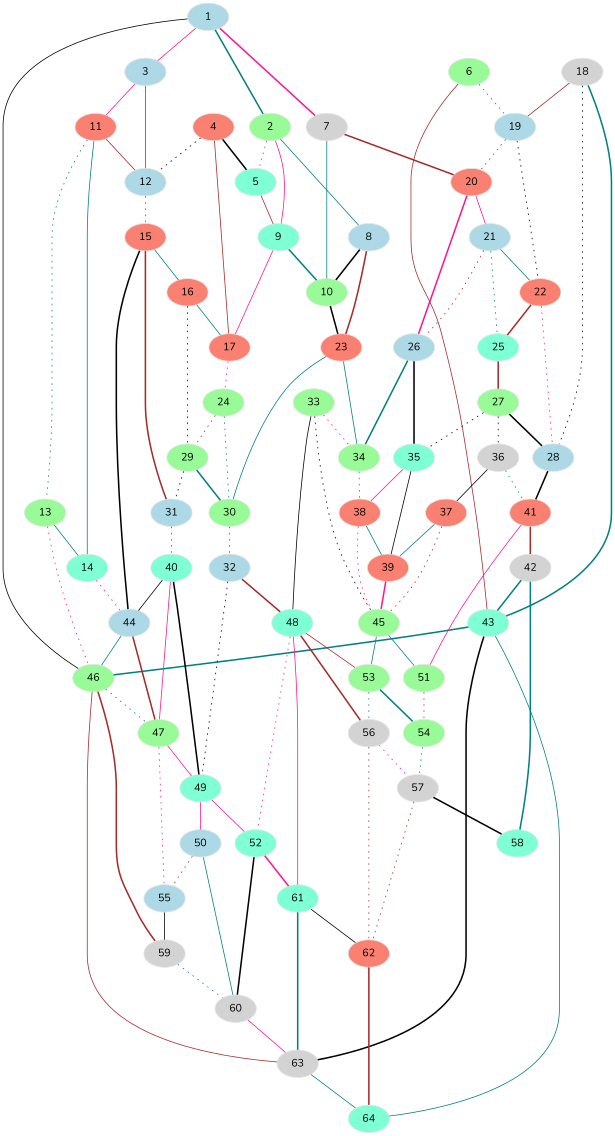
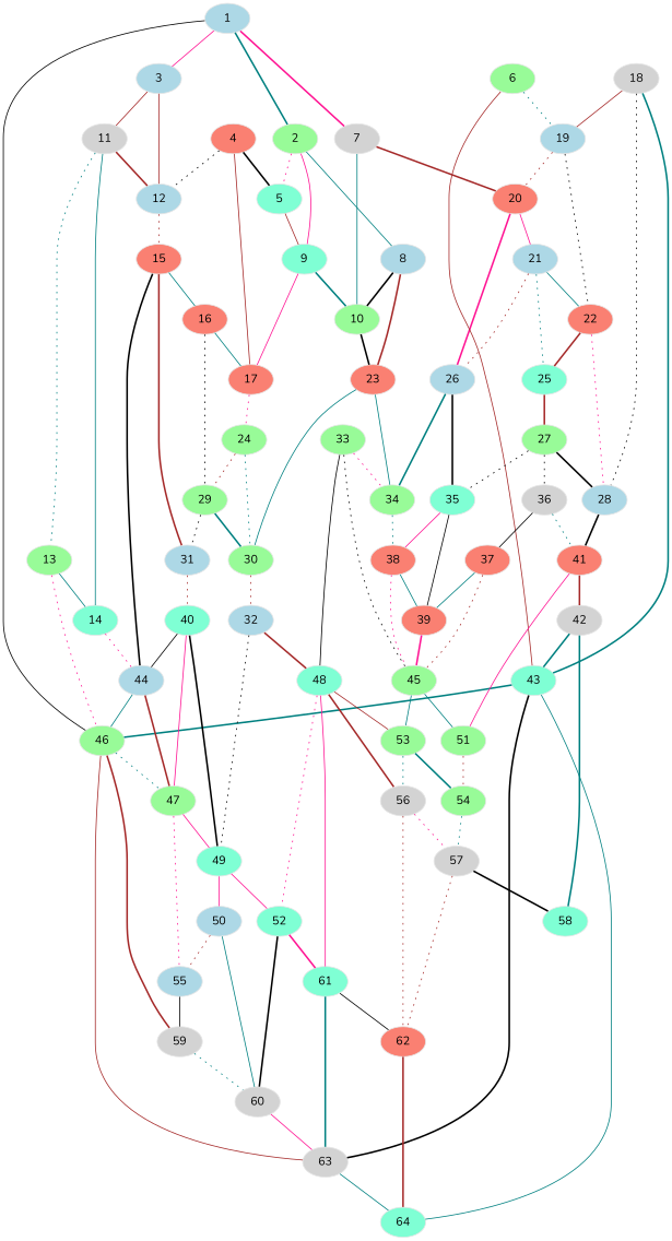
  graph {
    fontname=Nunito
    node [color=gray90 fillcolor=palegreen fontname=Nunito style=filled]
    edge [color=teal fontname=Nunito style=solid weight=1.0]
    1 [fillcolor=lightblue]
    2
    3 [fillcolor=lightblue]
    7 [fillcolor=lightgrey]
    46
    5 [fillcolor=aquamarine]
    8 [fillcolor=lightblue]
    9 [fillcolor=aquamarine]
-   11 [fillcolor=salmon]
+   11 [fillcolor=lightgrey]
    12 [fillcolor=lightblue]
    20 [fillcolor=salmon]
    10
    47
    63 [fillcolor=lightgrey]
    59 [fillcolor=lightgrey]
    23 [fillcolor=salmon]
    17 [fillcolor=salmon]
    13
    14 [fillcolor=aquamarine]
    15 [fillcolor=salmon]
    4 [fillcolor=salmon]
    24
    19 [fillcolor=lightblue]
    6
    43 [fillcolor=aquamarine]
    22 [fillcolor=salmon]
    64 [fillcolor=aquamarine]
    21 [fillcolor=lightblue]
    26 [fillcolor=lightblue]
    30
    34
    44 [fillcolor=lightblue]
    16 [fillcolor=salmon]
    31 [fillcolor=lightblue]
    29
    40 [fillcolor=aquamarine]
    18 [fillcolor=lightgrey]
    28 [fillcolor=lightblue]
    41 [fillcolor=salmon]
    25 [fillcolor=aquamarine]
    35 [fillcolor=aquamarine]
    27
    32 [fillcolor=lightblue]
    38 [fillcolor=salmon]
    36 [fillcolor=lightgrey]
    39 [fillcolor=salmon]
    37 [fillcolor=salmon]
    42 [fillcolor=lightgrey]
    51
    48 [fillcolor=aquamarine]
    49 [fillcolor=aquamarine]
    53
    52 [fillcolor=aquamarine]
    56 [fillcolor=lightgrey]
    61 [fillcolor=aquamarine]
    50 [fillcolor=lightblue]
    33
    45
    55 [fillcolor=lightblue]
    58 [fillcolor=aquamarine]
    54
    60 [fillcolor=lightgrey]
    57 [fillcolor=lightgrey]
    62 [fillcolor=salmon]
    1 -- 2 [style=bold]
    1 -- 3 [color=deeppink]
    1 -- 7 [color=deeppink style=bold]
    1 -- 46 [color=black]
    2 -- 5 [color=deeppink style=dotted]
    2 -- 8
    2 -- 9 [color=deeppink]
-   3 -- 11 [color=deeppink]
+   3 -- 11 [color=brown]
    3 -- 12 [color=brown]
    7 -- 20 [color=brown style=bold]
    7 -- 10
    46 -- 47 [style=dotted]
    46 -- 63 [color=brown]
    46 -- 59 [color=brown style=bold]
    5 -- 9 [color=brown]
    8 -- 10 [color=black style=bold]
    8 -- 23 [color=brown style=bold]
    9 -- 10 [style=bold]
    9 -- 17 [color=deeppink]
-   11 -- 12 [color=brown]
+   11 -- 12 [color=brown style=bold]
    11 -- 13 [style=dotted]
    11 -- 14
    12 -- 15 [color=brown style=dotted]
    20 -- 21 [color=deeppink]
    20 -- 26 [color=deeppink style=bold]
    10 -- 23 [color=black style=bold]
    47 -- 49 [color=deeppink]
    47 -- 55 [color=deeppink style=dotted]
    63 -- 64
    59 -- 60 [style=dotted]
    23 -- 30
    23 -- 34
    17 -- 24 [color=deeppink style=dotted]
    13 -- 46 [color=deeppink style=dotted weight=2.0]
    13 -- 14
    14 -- 44 [color=deeppink style=dotted]
    15 -- 44 [color=black style=bold]
    15 -- 16
    15 -- 31 [color=brown style=bold]
    4 -- 5 [color=black style=bold]
    4 -- 12 [color=black style=dotted]
    4 -- 17 [color=brown]
    24 -- 30 [style=dotted]
    24 -- 29 [color=brown style=dotted]
    19 -- 20 [color=brown style=dotted]
    19 -- 22 [color=black style=dotted]
    6 -- 19 [style=dotted]
    6 -- 43 [color=brown]
    43 -- 46 [style=bold]
    43 -- 63 [color=black style=bold]
    43 -- 64
    22 -- 28 [color=deeppink style=dotted]
    22 -- 25 [color=brown style=bold]
    21 -- 22
    21 -- 26 [color=brown style=dotted]
    21 -- 25 [style=dotted]
    26 -- 34 [style=bold]
    26 -- 35 [color=black style=bold]
    30 -- 32 [color=brown style=dotted]
    34 -- 38 [style=dotted]
    44 -- 46
    44 -- 47 [color=brown style=bold weight=2.0]
    16 -- 17
    16 -- 29 [color=black style=dotted]
    31 -- 40 [color=brown style=dotted]
    29 -- 30 [style=bold]
    29 -- 31 [color=black style=dotted]
    40 -- 47 [color=deeppink]
    40 -- 44 [color=black]
    40 -- 49 [color=black style=bold]
    18 -- 19 [color=brown]
    18 -- 43 [style=bold]
    18 -- 28 [color=black style=dotted]
    28 -- 41 [color=black style=bold]
    41 -- 42 [color=brown style=bold]
    41 -- 51 [color=deeppink]
    25 -- 27 [color=brown style=bold]
    35 -- 38 [color=deeppink]
    35 -- 39 [color=black]
    27 -- 28 [color=black style=bold]
    27 -- 35 [color=black style=dotted]
    27 -- 36 [color=black style=dotted]
    32 -- 48 [color=brown style=bold]
    32 -- 49 [color=black style=dotted]
    38 -- 39
    38 -- 45 [color=deeppink style=dotted]
    36 -- 41 [style=dotted]
    36 -- 37 [color=black weight=2.0]
    39 -- 45 [color=deeppink style=bold]
    37 -- 39
    37 -- 45 [color=brown style=dotted]
    42 -- 43 [style=bold]
    42 -- 58 [style=bold weight=2.0]
    51 -- 54 [color=brown style=dotted weight=2.0]
    48 -- 53 [color=brown]
    48 -- 52 [color=deeppink style=dotted]
    48 -- 56 [color=brown style=bold]
    48 -- 61 [color=deeppink]
    49 -- 52 [color=deeppink]
    49 -- 50 [color=deeppink weight=2.0]
    53 -- 56 [style=dotted]
    53 -- 54 [style=bold]
    52 -- 61 [color=deeppink style=bold]
    52 -- 60 [color=black style=bold]
    56 -- 57 [color=deeppink style=dotted]
    56 -- 62 [color=brown style=dotted]
    61 -- 63 [style=bold]
    61 -- 62 [color=black]
    50 -- 55 [color=brown style=dotted]
    50 -- 60
    33 -- 34 [color=deeppink style=dotted]
    33 -- 48 [color=black]
    33 -- 45 [color=black style=dotted]
    45 -- 51
    45 -- 53
    55 -- 59 [color=black weight=2.0]
    54 -- 57 [style=dotted]
    60 -- 63 [color=deeppink]
    57 -- 58 [color=black style=bold]
    57 -- 62 [color=brown style=dotted]
    62 -- 64 [color=brown style=bold]
  }
